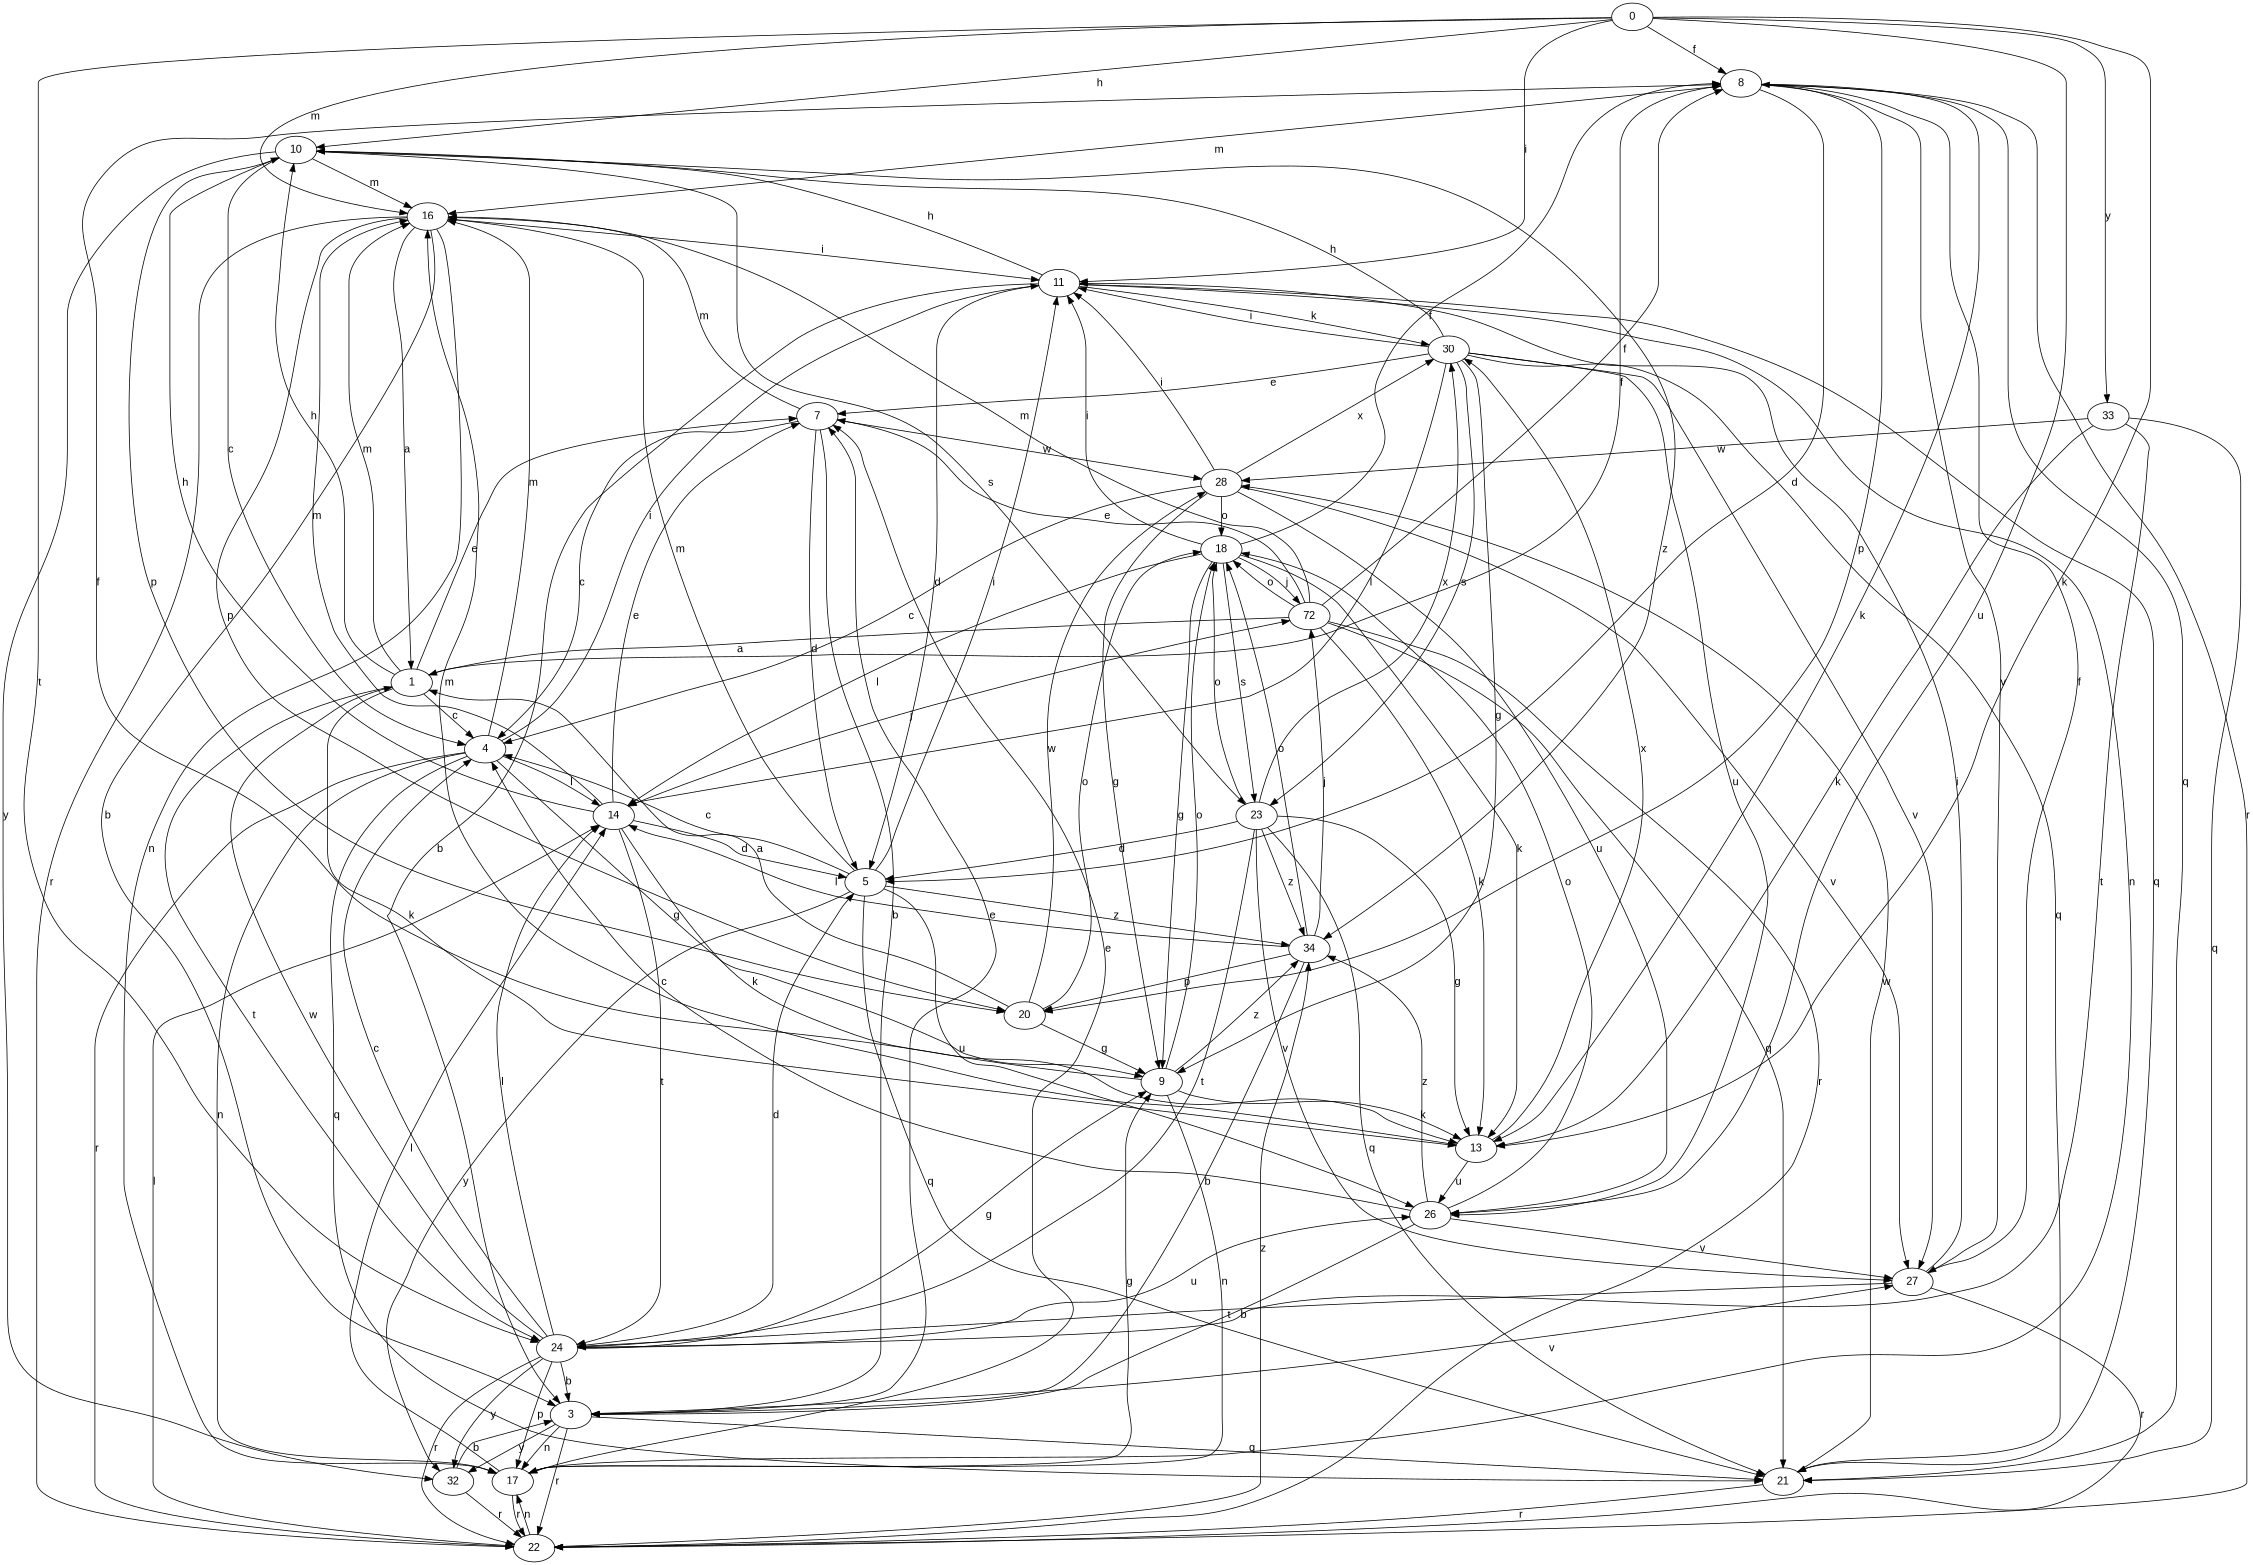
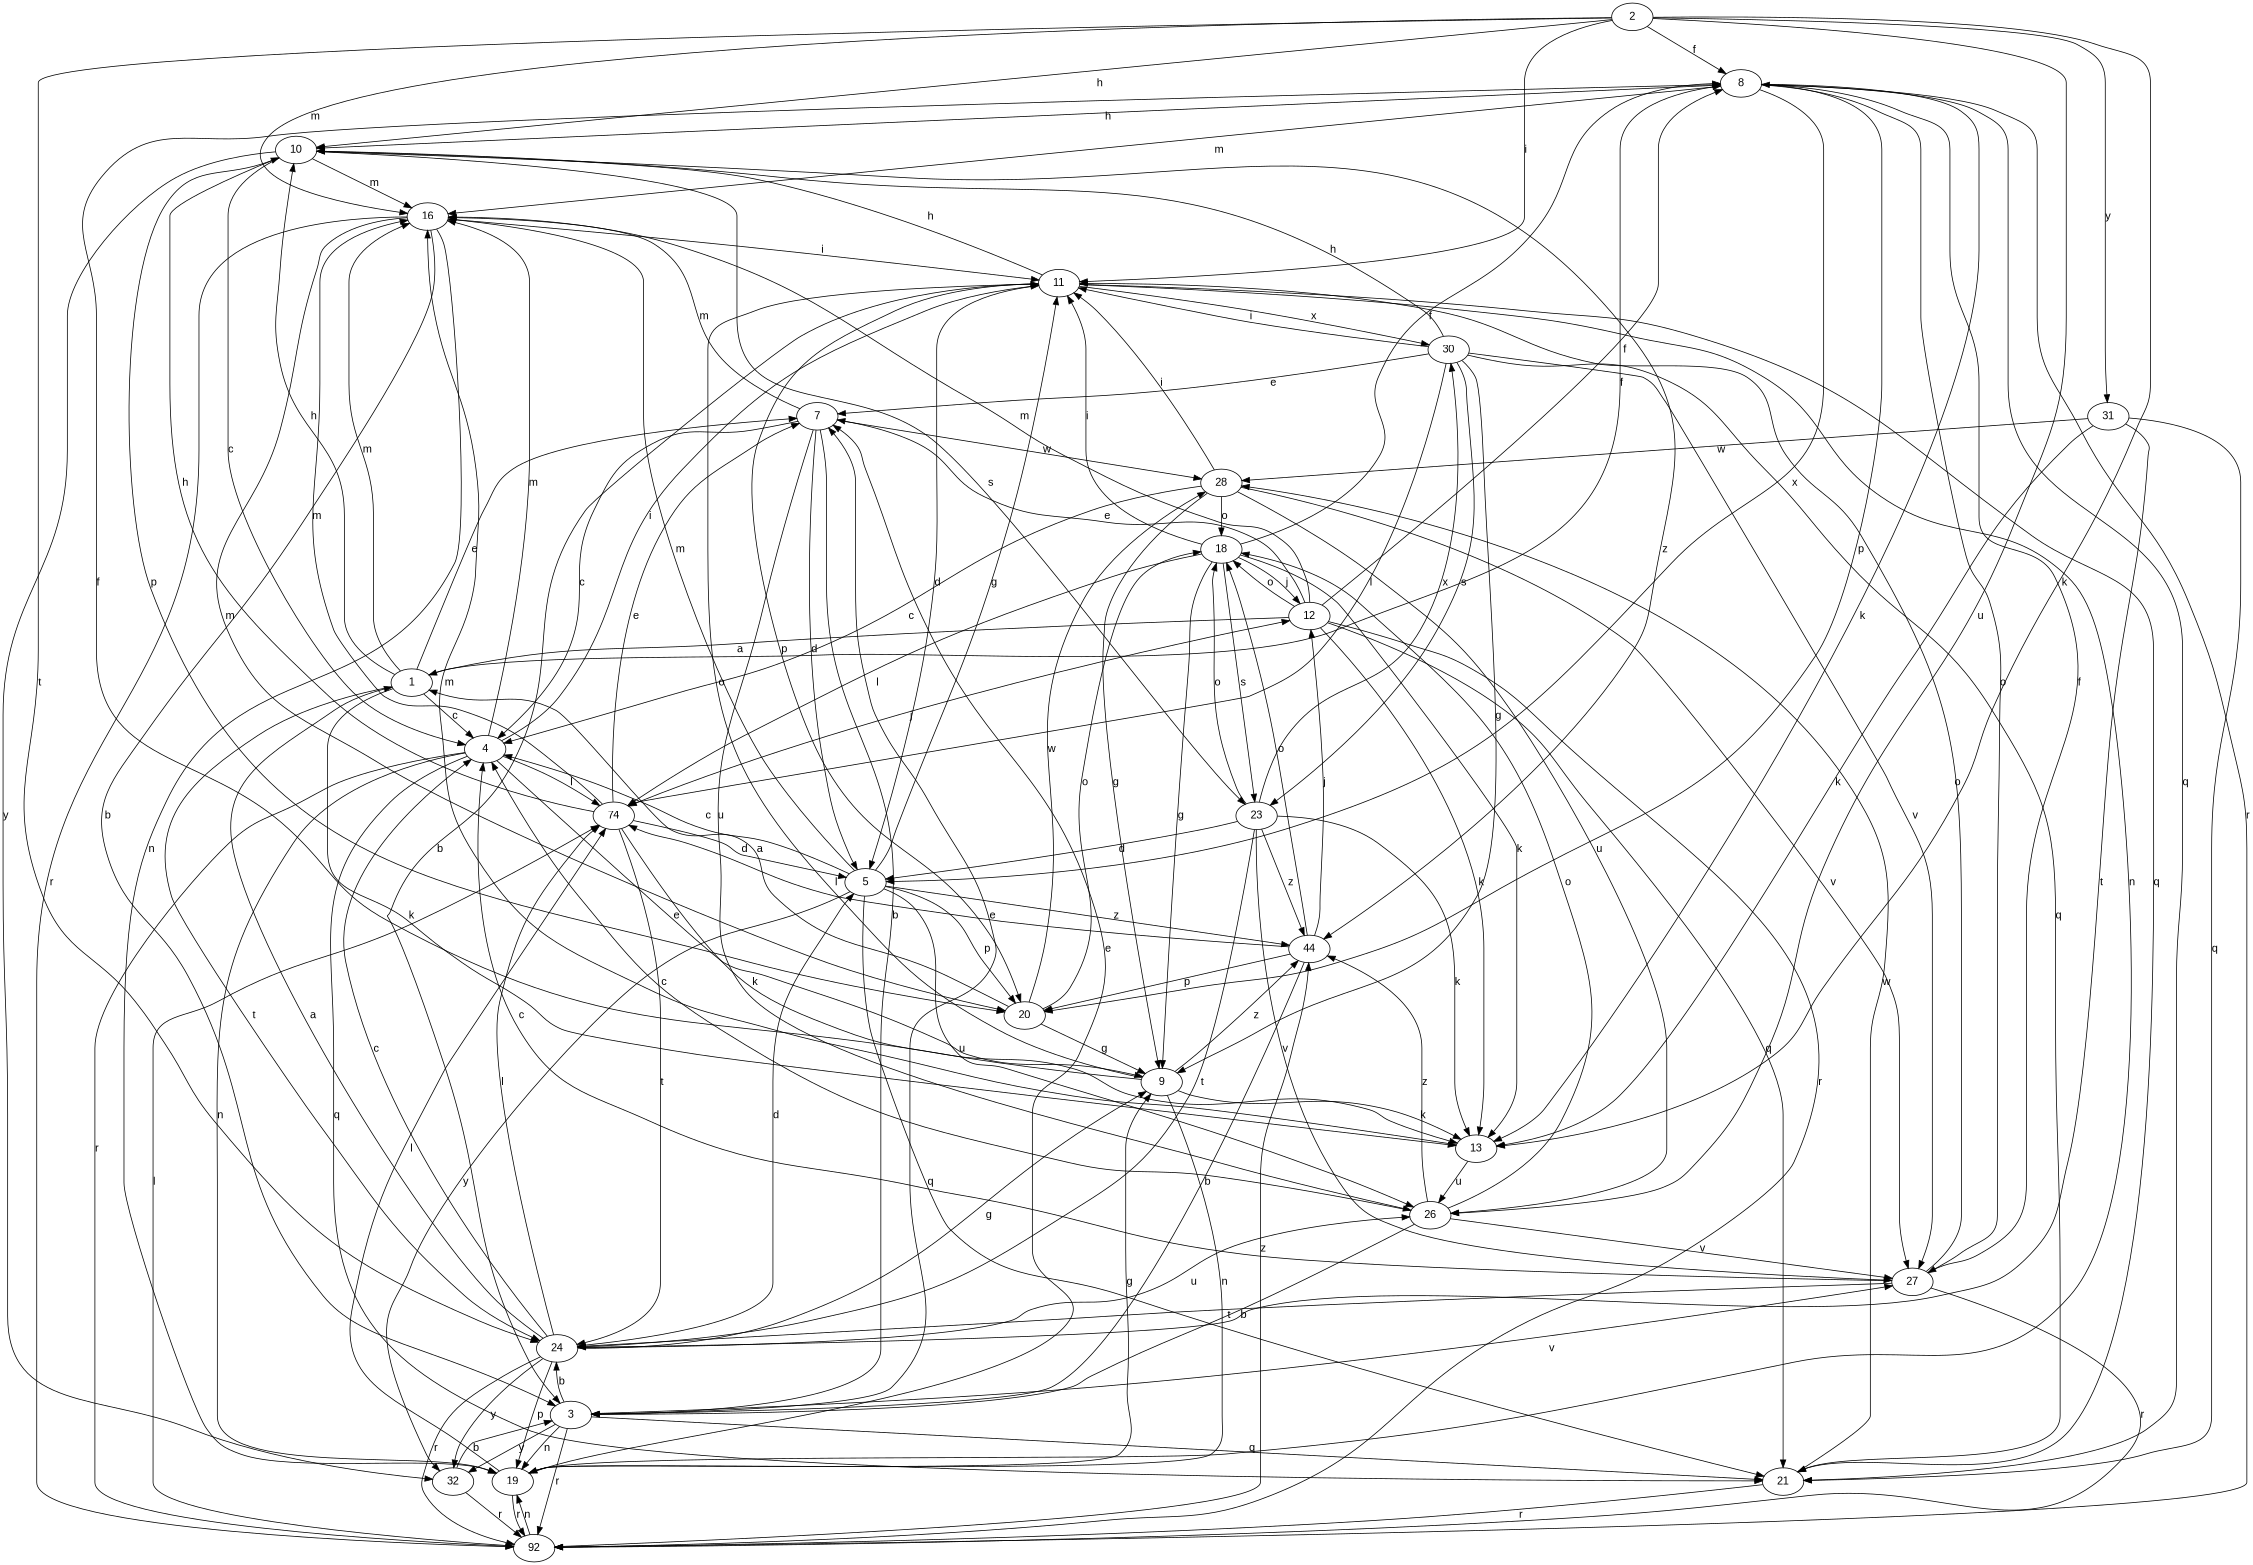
  strict digraph {
    fontname="Liberation Sans"
    node [fontname="Liberation Sans"]
    edge [fontname="Liberation Sans"]
-   0
+   0 [label=2]
    8
    10
    11
    13
    16
    24
    26
-   31 [label=33]
+   31
    21
-   22
+   22 [label=92]
    27
    5
    20
    4
    32
-   34
+   34 [label=44]
    23
    3
-   17
+   17 [label=19]
    30
    1
    9
-   14
+   14 [label=74]
    18
    28
    7
-   12 [label=72]
+   12
    0 -> 8 [label=f]
    0 -> 10 [label=h]
    0 -> 11 [label=i]
    0 -> 13 [label=k]
    0 -> 16 [label=m]
    0 -> 24 [label=t]
    0 -> 26 [label=u]
    0 -> 31 [label=y]
+   8 -> 10 [label=h]
    8 -> 13 [label=k]
    8 -> 16 [label=m]
    8 -> 21 [label=q]
    8 -> 22 [label=r]
-   8 -> 27 [label=v]
-   8 -> 5 [label=d]
+   8 -> 27 [label=o]
+   8 -> 5 [label=x]
    8 -> 20 [label=p]
    10 -> 16 [label=m]
    10 -> 20 [label=p]
    10 -> 4 [label=c]
    10 -> 32 [label=y]
    10 -> 34 [label=z]
    10 -> 23 [label=s]
    11 -> 10 [label=h]
    11 -> 21 [label=q]
    11 -> 5 [label=d]
+   11 -> 20 [label=p]
    11 -> 3 [label=b]
    11 -> 17 [label=n]
-   11 -> 30 [label=k]
+   11 -> 30 [label=x]
    13 -> 16 [label=m]
    13 -> 26 [label=u]
-   13 -> 30 [label=x]
    16 -> 11 [label=i]
    16 -> 22 [label=r]
-   16 -> 20 [label=p]
+   16 -> 20 [label=m]
    16 -> 3 [label=b]
    16 -> 17 [label=n]
-   16 -> 1 [label=a]
    24 -> 26 [label=u]
    24 -> 22 [label=r]
    24 -> 5 [label=d]
    24 -> 4 [label=c]
    24 -> 32 [label=y]
-   24 -> 3 [label=b]
+   3 -> 24 [label=b]
    24 -> 17 [label=p]
-   24 -> 1 [label=w]
+   24 -> 1 [label=a]
    24 -> 9 [label=g]
    24 -> 14 [label=l]
    26 -> 27 [label=v]
    26 -> 4 [label=c]
    26 -> 34 [label=z]
    26 -> 3 [label=b]
    26 -> 18 [label=o]
    31 -> 13 [label=k]
    31 -> 24 [label=t]
    31 -> 21 [label=q]
    31 -> 28 [label=w]
    21 -> 22 [label=r]
    21 -> 28 [label=w]
    22 -> 34 [label=z]
    22 -> 17 [label=n]
    22 -> 14 [label=l]
    27 -> 8 [label=f]
-   27 -> 11 [label=i]
+   27 -> 11 [label=o]
    27 -> 24 [label=t]
    27 -> 22 [label=r]
-   5 -> 11 [label=i]
+   27 -> 4 [label=c]
+   5 -> 11 [label=g]
    5 -> 16 [label=m]
    5 -> 26 [label=u]
    5 -> 21 [label=q]
+   5 -> 20 [label=p]
    5 -> 4 [label=c]
    5 -> 32 [label=y]
    5 -> 34 [label=z]
    20 -> 1 [label=a]
    20 -> 9 [label=g]
    20 -> 18 [label=o]
    20 -> 28 [label=w]
    4 -> 11 [label=i]
    4 -> 16 [label=m]
    4 -> 21 [label=q]
    4 -> 22 [label=r]
    4 -> 17 [label=n]
-   4 -> 9 [label=g]
+   4 -> 9 [label=e]
    4 -> 14 [label=l]
    32 -> 22 [label=r]
    32 -> 3 [label=b]
    34 -> 20 [label=p]
    34 -> 3 [label=b]
    34 -> 14 [label=l]
    34 -> 18 [label=o]
    34 -> 12 [label=j]
-   23 -> 13 [label=g]
+   23 -> 13 [label=k]
    23 -> 24 [label=t]
-   23 -> 21 [label=q]
    23 -> 27 [label=v]
    23 -> 5 [label=d]
    23 -> 34 [label=z]
    23 -> 30 [label=x]
    23 -> 18 [label=o]
    3 -> 21 [label=q]
    3 -> 22 [label=r]
    3 -> 27 [label=v]
    3 -> 32 [label=y]
    3 -> 17 [label=n]
    3 -> 7 [label=e]
    17 -> 22 [label=r]
    17 -> 9 [label=g]
    17 -> 14 [label=l]
    17 -> 7 [label=e]
    30 -> 10 [label=h]
    30 -> 11 [label=i]
-   30 -> 26 [label=u]
+   7 -> 26 [label=u]
    30 -> 21 [label=q]
    30 -> 27 [label=v]
    30 -> 23 [label=s]
    30 -> 9 [label=g]
    30 -> 14 [label=l]
    30 -> 7 [label=e]
    1 -> 8 [label=f]
    1 -> 10 [label=h]
    1 -> 13 [label=k]
    1 -> 16 [label=m]
    1 -> 24 [label=t]
    1 -> 4 [label=c]
    1 -> 7 [label=e]
    9 -> 8 [label=f]
    9 -> 13 [label=k]
    9 -> 34 [label=z]
    9 -> 17 [label=n]
-   9 -> 18 [label=o]
+   9 -> 11 [label=o]
    14 -> 10 [label=h]
    14 -> 13 [label=k]
    14 -> 16 [label=m]
    14 -> 24 [label=t]
    14 -> 5 [label=d]
    14 -> 7 [label=e]
    14 -> 12 [label=j]
    18 -> 8 [label=f]
    18 -> 11 [label=i]
    18 -> 13 [label=k]
    18 -> 23 [label=s]
    18 -> 9 [label=g]
    18 -> 14 [label=l]
    18 -> 12 [label=j]
    28 -> 11 [label=i]
    28 -> 26 [label=u]
    28 -> 27 [label=v]
    28 -> 4 [label=c]
-   28 -> 30 [label=x]
    28 -> 9 [label=g]
    28 -> 18 [label=o]
    7 -> 16 [label=m]
    7 -> 5 [label=d]
    7 -> 4 [label=c]
    7 -> 3 [label=b]
    7 -> 28 [label=w]
    12 -> 8 [label=f]
    12 -> 13 [label=k]
    12 -> 16 [label=m]
    12 -> 21 [label=q]
    12 -> 22 [label=r]
    12 -> 1 [label=a]
    12 -> 18 [label=o]
    12 -> 7 [label=e]
  }
